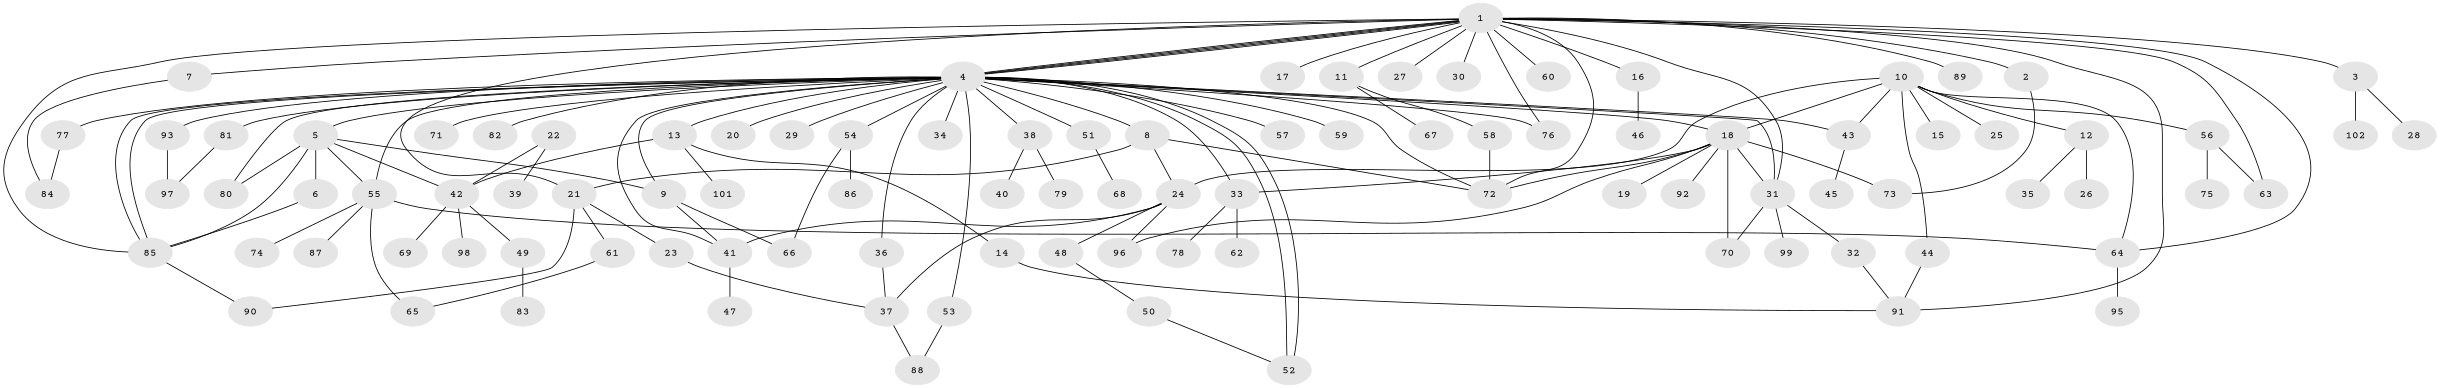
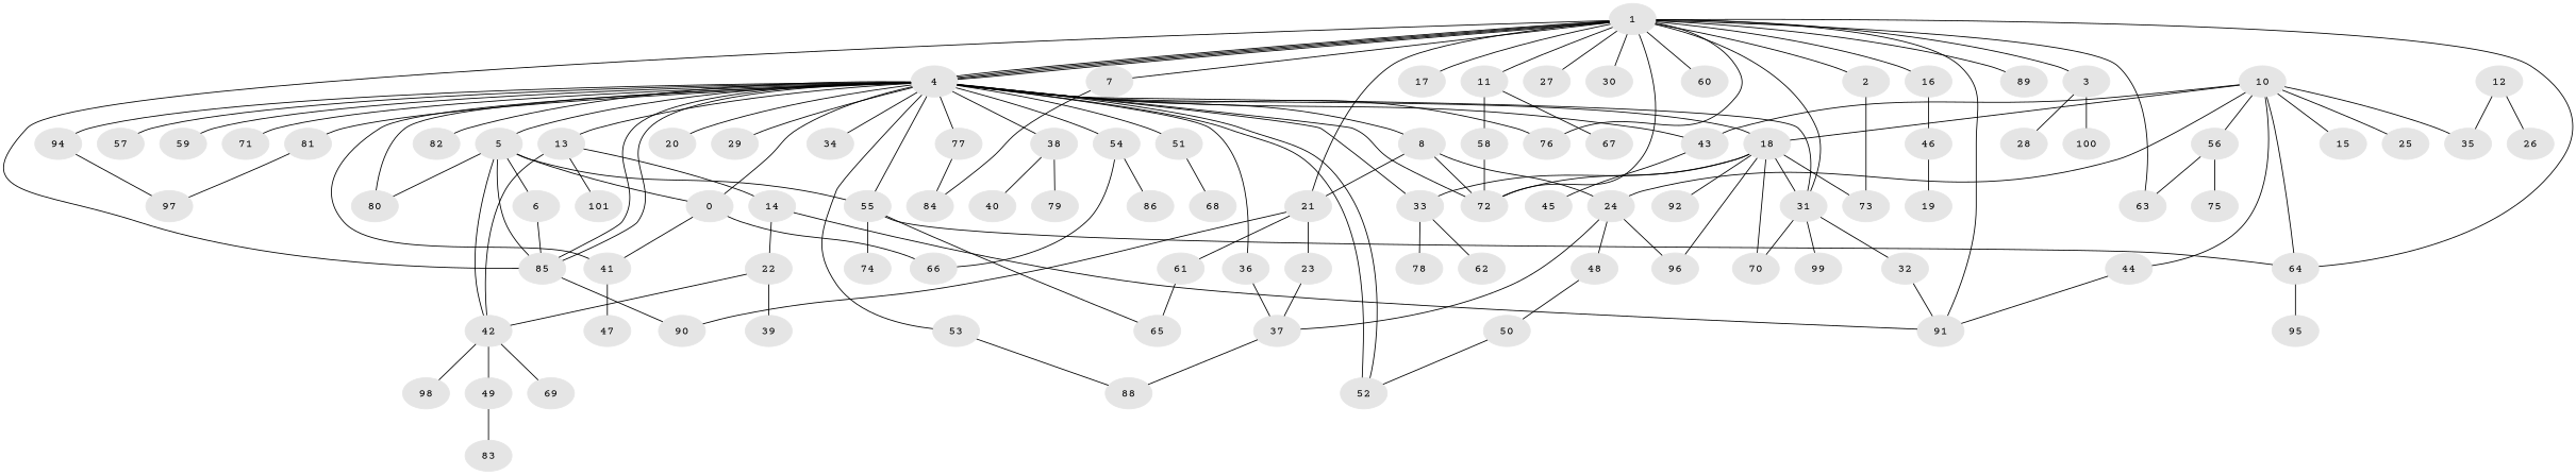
  graph {
    fontname="Courier Prime"
    node [color=gray90 fontname="Courier Prime" style=filled]
    edge [fontname="Courier Prime"]
    1
    2
    3
    4
    7
    11
    16
    17
    21
    27
    30
    31
    60
    63
    64
    72
    76
    85
    89
    91
    73
    28
-   100 [label=102]
+   100
    5
    8
-   9
+   9 [label=0]
    13
    18
    20
    29
    33
    34
    36
    38
    41
    43
    51
    52
    53
    54
    55
    57
    59
    71
    77
    80
    81
    82
-   93
+   93 [label=94]
    84
    10
    24
    12
    15
    25
    44
    56
    58
    67
    46
    23
    61
    90
    70
    32
    99
    95
    42
    6
    66
    14
    101
    19
    92
    96
    62
    78
    37
    40
    79
    47
    49
    69
    98
    45
    68
    88
    86
    65
    74
-   87
    97
    48
    26
    35
    75
    22
    39
    50
    83
    1 -- 2
    1 -- 3
    1 -- 4
    1 -- 4
    1 -- 4
    1 -- 4
    1 -- 7
    1 -- 11
    1 -- 16
    1 -- 17
    1 -- 21
    1 -- 27
    1 -- 30
    1 -- 31
    1 -- 60
    1 -- 63
    1 -- 64
    1 -- 72
    1 -- 76
    1 -- 85
    1 -- 89
    1 -- 91
    2 -- 73
    3 -- 28
    3 -- 100
    4 -- 31
    4 -- 72
    4 -- 76
    4 -- 85
    4 -- 85
    4 -- 5
    4 -- 8
    4 -- 9
    4 -- 13
    4 -- 18
    4 -- 20
    4 -- 29
    4 -- 33
    4 -- 34
    4 -- 36
    4 -- 38
    4 -- 41
    4 -- 43
    4 -- 51
    4 -- 52
    4 -- 52
    4 -- 53
    4 -- 54
    4 -- 55
    4 -- 57
    4 -- 59
    4 -- 71
    4 -- 77
    4 -- 80
    4 -- 81
    4 -- 82
    4 -- 93
    7 -- 84
    11 -- 58
    11 -- 67
    16 -- 46
    21 -- 23
    21 -- 61
    21 -- 90
    31 -- 70
    31 -- 32
    31 -- 99
    64 -- 95
    85 -- 90
    5 -- 85
    5 -- 9
    5 -- 55
    5 -- 80
    5 -- 42
    5 -- 6
    8 -- 21
    8 -- 72
    8 -- 24
    9 -- 41
    9 -- 66
    13 -- 42
    13 -- 14
    13 -- 101
    18 -- 31
    18 -- 72
    18 -- 73
    18 -- 33
    18 -- 70
-   18 -- 19
+   46 -- 19
    18 -- 92
    18 -- 96
    33 -- 62
    33 -- 78
    36 -- 37
    38 -- 40
    38 -- 79
    41 -- 47
    43 -- 45
    51 -- 68
    53 -- 88
    54 -- 66
    54 -- 86
    55 -- 64
    55 -- 65
    55 -- 74
-   55 -- 87
    77 -- 84
    81 -- 97
    93 -- 97
    10 -- 64
    10 -- 18
    10 -- 43
    10 -- 24
-   10 -- 12
+   10 -- 35
    10 -- 15
    10 -- 25
    10 -- 44
    10 -- 56
-   24 -- 41
    24 -- 96
    24 -- 37
    24 -- 48
    12 -- 26
    12 -- 35
    44 -- 91
    56 -- 63
    56 -- 75
    58 -- 72
    23 -- 37
    61 -- 65
    32 -- 91
    42 -- 49
    42 -- 69
    42 -- 98
    6 -- 85
    14 -- 91
+   14 -- 22
    37 -- 88
    49 -- 83
    48 -- 50
    22 -- 42
    22 -- 39
    50 -- 52
  }
